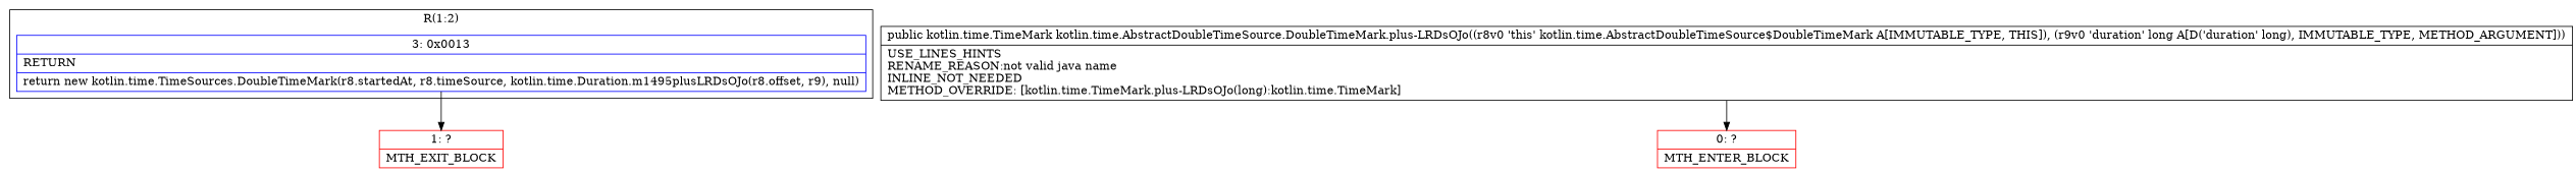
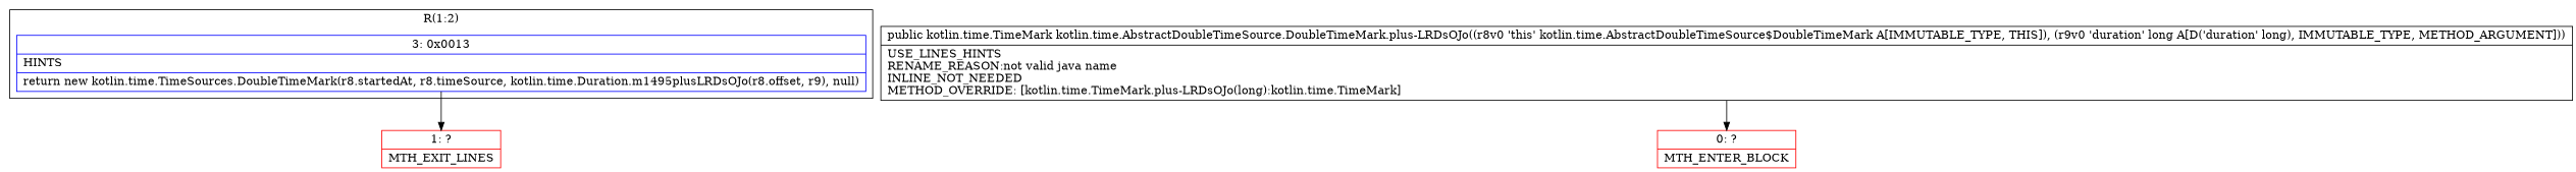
  digraph {
    node [color=red shape=record]
-   n1 [color=blue label="{3\:\ 0x0013|RETURN\l|return new kotlin.time.TimeSources.DoubleTimeMark(r8.startedAt, r8.timeSource, kotlin.time.Duration.m1495plusLRDsOJo(r8.offset, r9), null)\l}"]
-   n2 [label="{1\:\ ?|MTH_EXIT_BLOCK\l}"]
+   n1 [color=blue label="{3\:\ 0x0013|HINTS\l|return new kotlin.time.TimeSources.DoubleTimeMark(r8.startedAt, r8.timeSource, kotlin.time.Duration.m1495plusLRDsOJo(r8.offset, r9), null)\l}"]
+   n2 [label="{1\:\ ?|MTH_EXIT_LINES\l}"]
    n3 [label="{0\:\ ?|MTH_ENTER_BLOCK\l}"]
    n4 [label="{public kotlin.time.TimeMark kotlin.time.AbstractDoubleTimeSource.DoubleTimeMark.plus\-LRDsOJo((r8v0 'this' kotlin.time.AbstractDoubleTimeSource$DoubleTimeMark A[IMMUTABLE_TYPE, THIS]), (r9v0 'duration' long A[D('duration' long), IMMUTABLE_TYPE, METHOD_ARGUMENT]))  | USE_LINES_HINTS\lRENAME_REASON:not valid java name\lINLINE_NOT_NEEDED\lMETHOD_OVERRIDE: [kotlin.time.TimeMark.plus\-LRDsOJo(long):kotlin.time.TimeMark]\l}" color=""]
    subgraph cluster_1 {
      label="R(1:2)"
      n1
    }
    n1 -> n2
    n4 -> n3
  }
